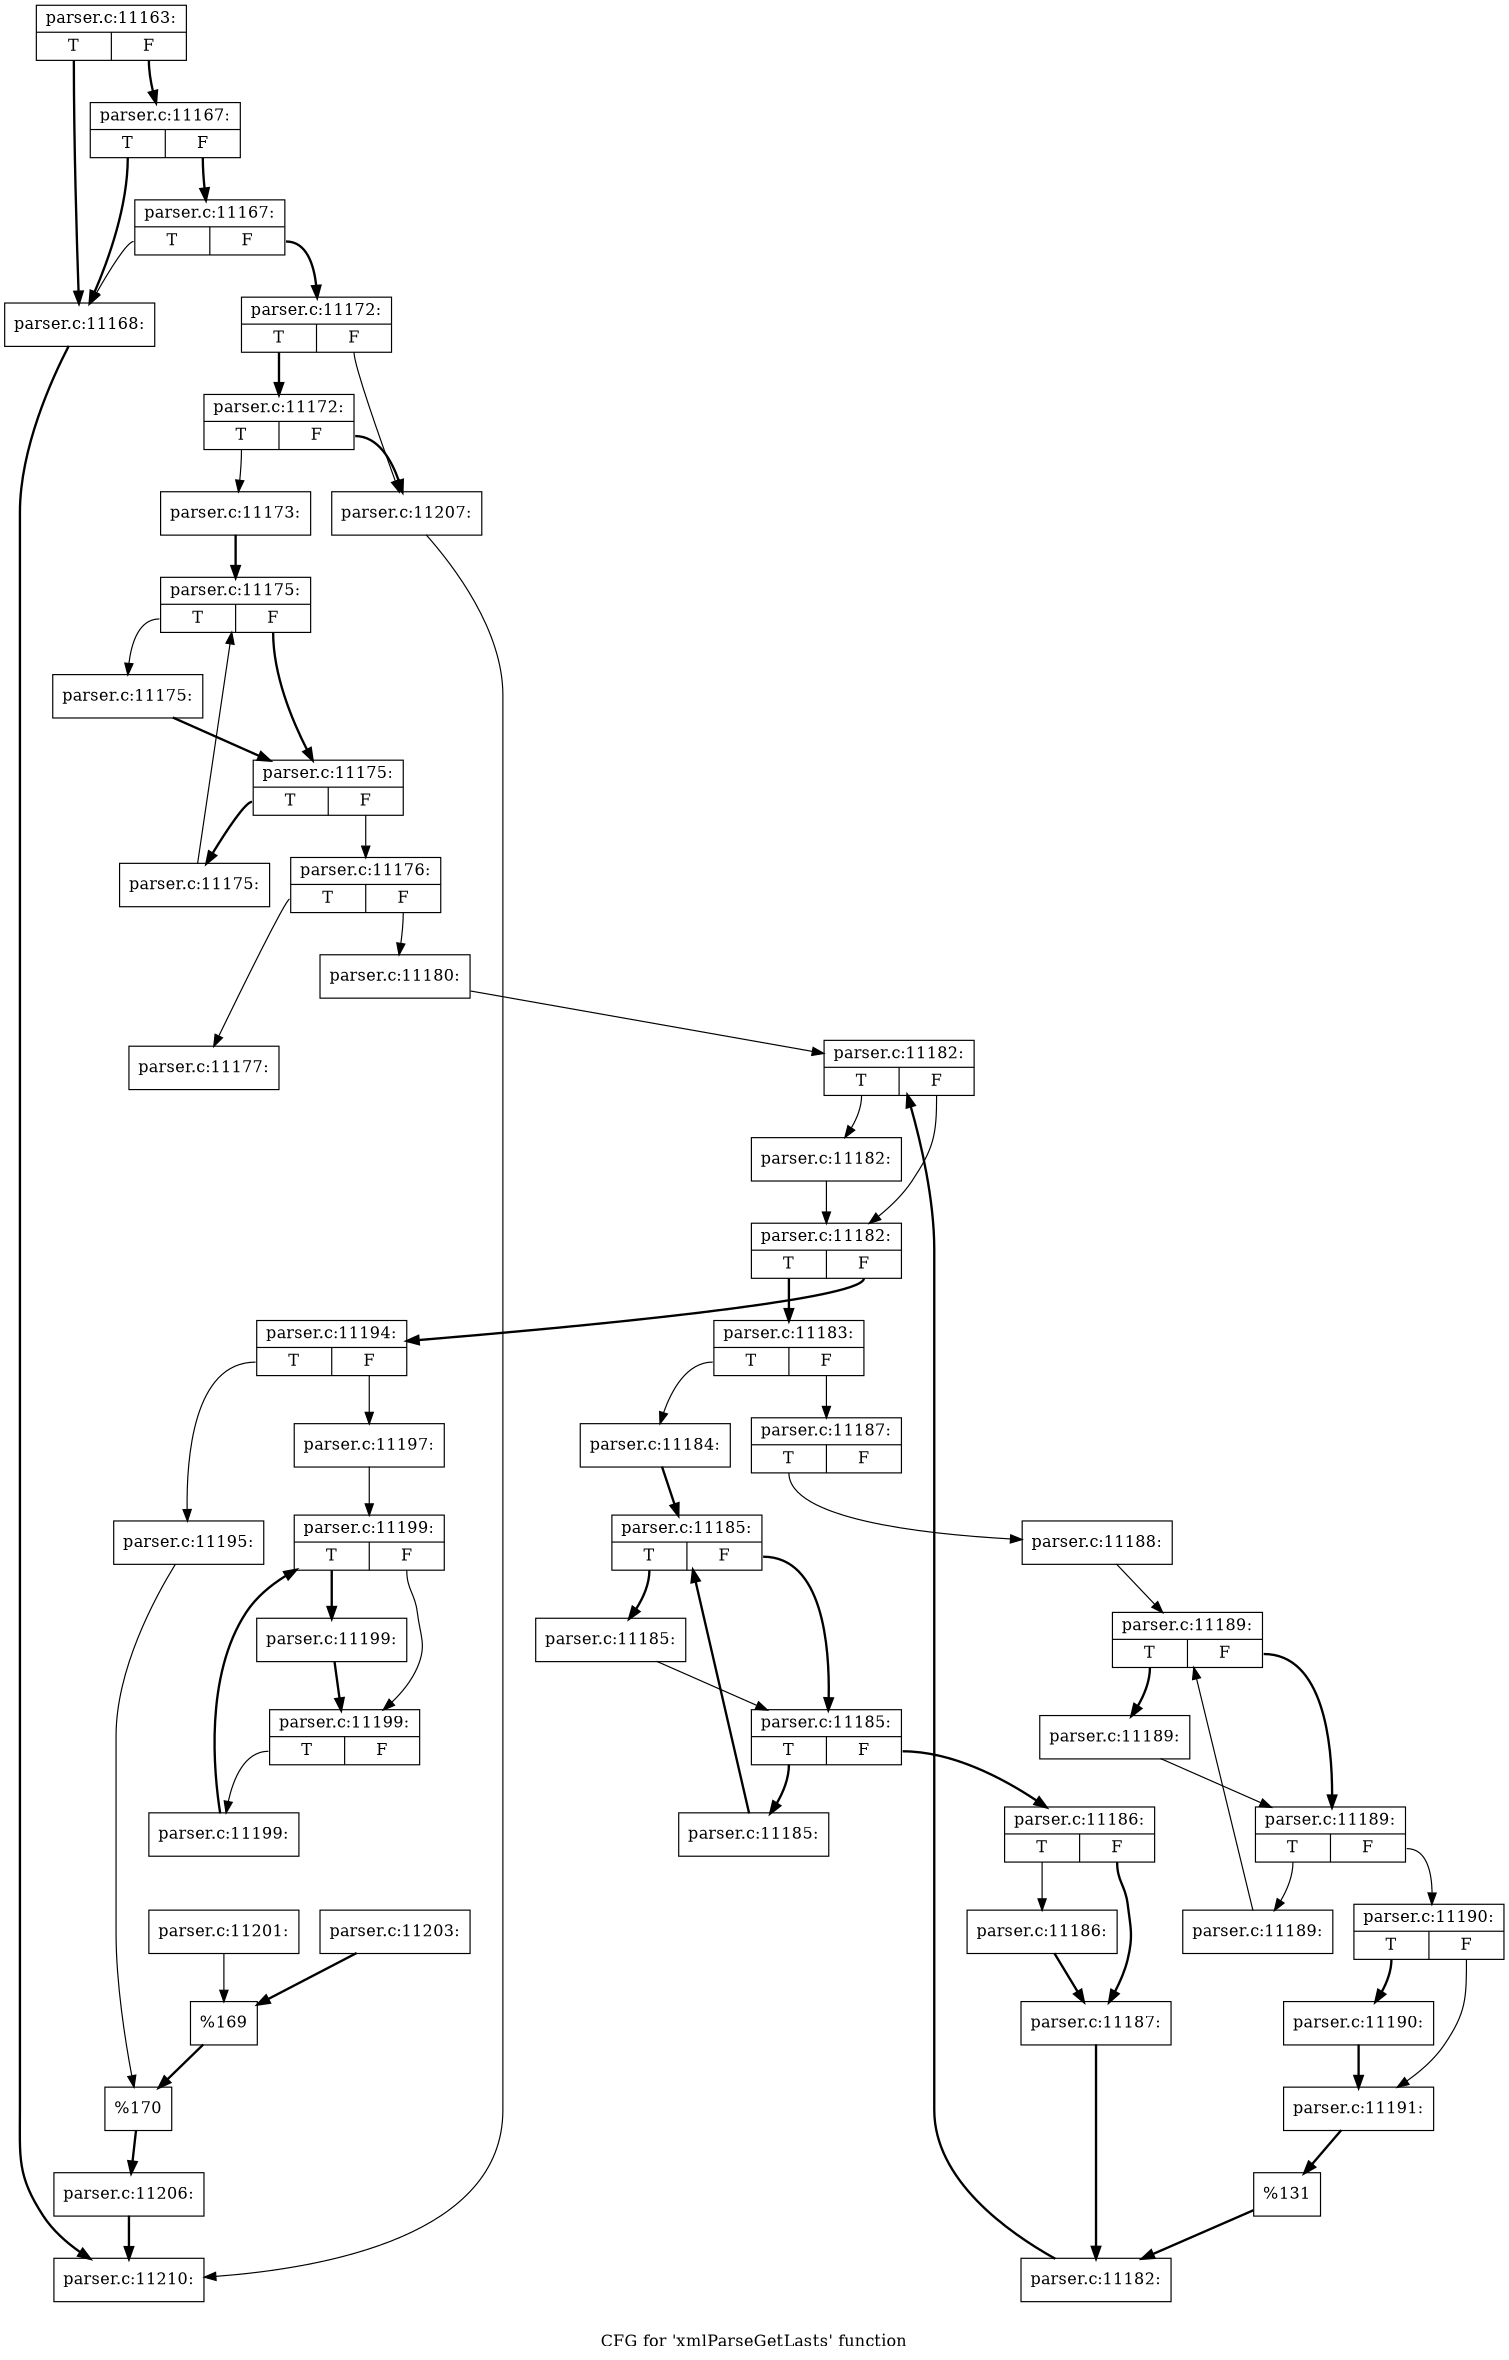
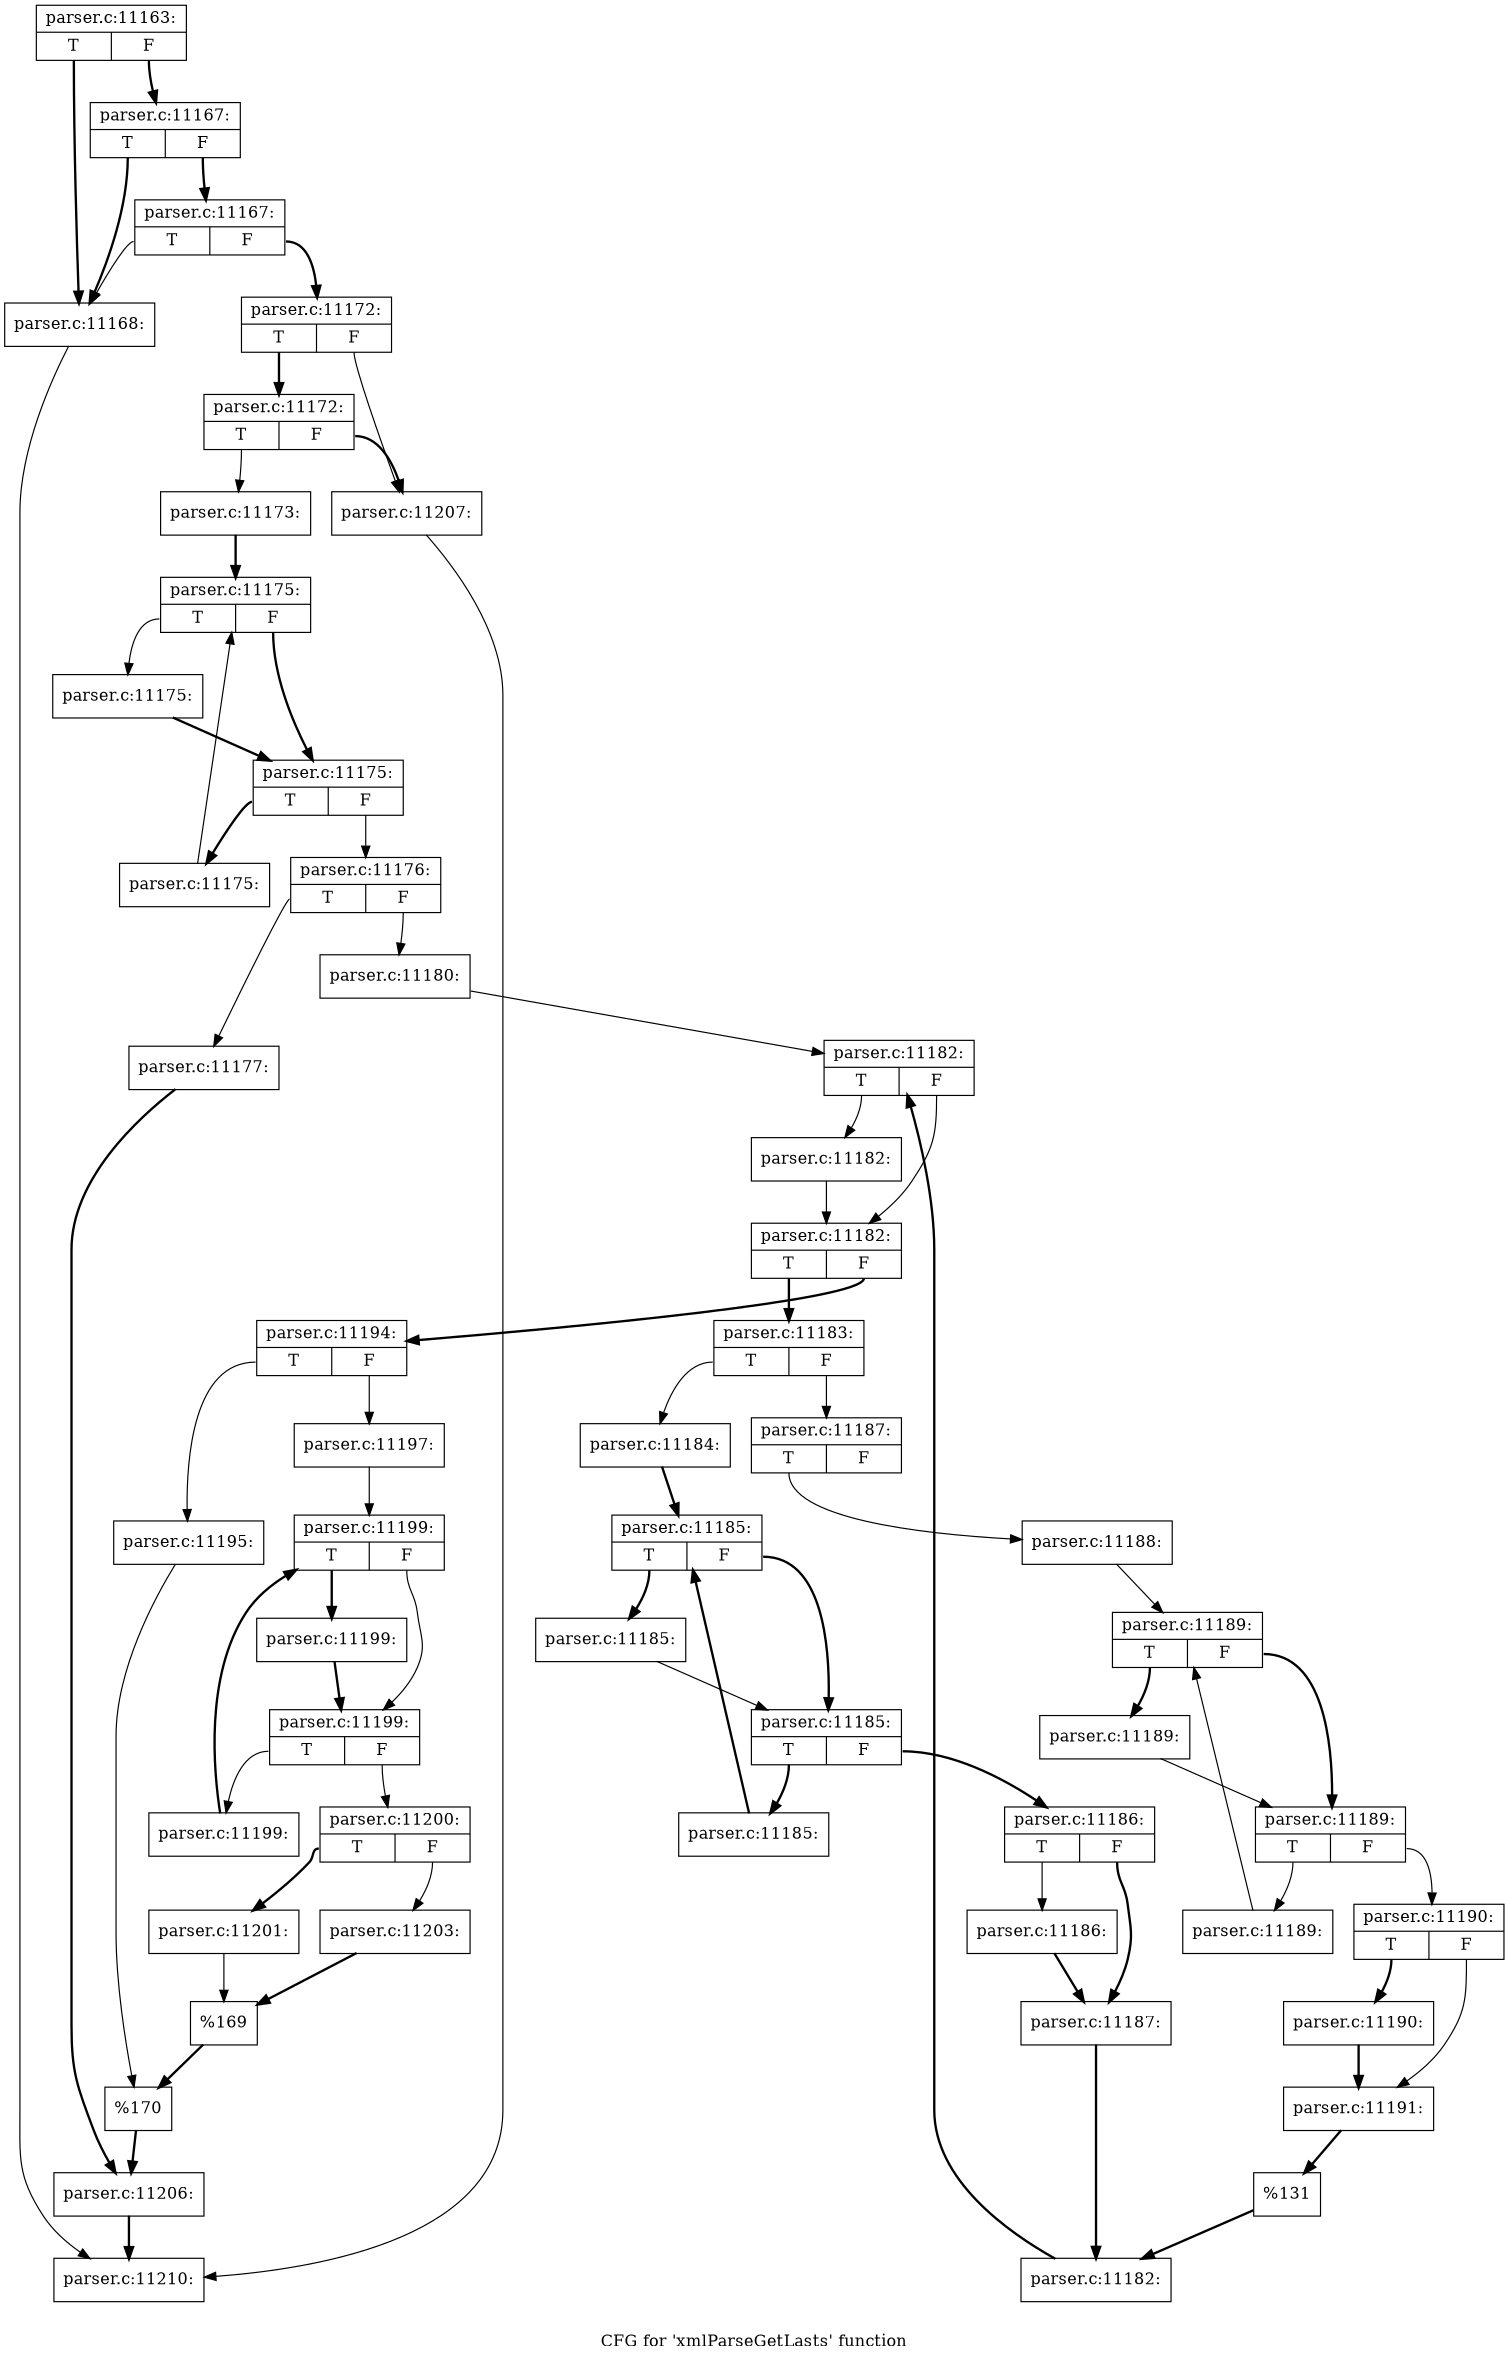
  digraph {
    label="CFG for 'xmlParseGetLasts' function"
    node [shape=record]
    edge [style=bold]
    n1 [label="{parser.c:11163:|{<s0>T|<s1>F}}"]
    n2 [label="{parser.c:11168:}"]
    n3 [label="{parser.c:11167:|{<s0>T|<s1>F}}"]
    n4 [label="{parser.c:11210:}"]
    n5 [label="{parser.c:11167:|{<s0>T|<s1>F}}"]
    n6 [label="{parser.c:11172:|{<s0>T|<s1>F}}"]
    n7 [label="{parser.c:11172:|{<s0>T|<s1>F}}"]
    n8 [label="{parser.c:11207:}"]
    n9 [label="{parser.c:11173:}"]
    n10 [label="{parser.c:11175:|{<s0>T|<s1>F}}"]
    n11 [label="{parser.c:11175:}"]
    n12 [label="{parser.c:11175:|{<s0>T|<s1>F}}"]
    n13 [label="{parser.c:11175:}"]
    n14 [label="{parser.c:11176:|{<s0>T|<s1>F}}"]
    n15 [label="{parser.c:11177:}"]
    n16 [label="{parser.c:11180:}"]
    n17 [label="{parser.c:11206:}"]
    n18 [label="{parser.c:11182:|{<s0>T|<s1>F}}"]
    n19 [label="{parser.c:11182:}"]
    n20 [label="{parser.c:11182:|{<s0>T|<s1>F}}"]
    n21 [label="{parser.c:11183:|{<s0>T|<s1>F}}"]
    n22 [label="{parser.c:11194:|{<s0>T|<s1>F}}"]
    n23 [label="{parser.c:11184:}"]
    n24 [label="{parser.c:11187:|{<s0>T|<s1>F}}"]
    n25 [label="{parser.c:11195:}"]
    n26 [label="{parser.c:11197:}"]
    n27 [label="{parser.c:11185:|{<s0>T|<s1>F}}"]
    n28 [label="{parser.c:11188:}"]
    n29 [label="{%170}"]
    n30 [label="{parser.c:11199:|{<s0>T|<s1>F}}"]
    n31 [label="{parser.c:11185:}"]
    n32 [label="{parser.c:11185:|{<s0>T|<s1>F}}"]
    n33 [label="{parser.c:11189:|{<s0>T|<s1>F}}"]
    n34 [label="{parser.c:11185:}"]
    n35 [label="{parser.c:11186:|{<s0>T|<s1>F}}"]
    n36 [label="{parser.c:11186:}"]
    n37 [label="{parser.c:11187:}"]
    n38 [label="{parser.c:11182:}"]
    n39 [label="{parser.c:11189:}"]
    n40 [label="{parser.c:11189:|{<s0>T|<s1>F}}"]
    n41 [label="{%131}"]
    n42 [label="{parser.c:11189:}"]
    n43 [label="{parser.c:11190:|{<s0>T|<s1>F}}"]
    n44 [label="{parser.c:11190:}"]
    n45 [label="{parser.c:11191:}"]
    n46 [label="{parser.c:11199:}"]
    n47 [label="{parser.c:11199:|{<s0>T|<s1>F}}"]
    n48 [label="{parser.c:11199:}"]
+   n49 [label="{parser.c:11200:|{<s0>T|<s1>F}}"]
    n50 [label="{parser.c:11201:}"]
    n51 [label="{parser.c:11203:}"]
    n52 [label="{%169}"]
    n1 -> n2 [tailport=s0]
    n1 -> n3 [tailport=s1]
-   n2 -> n4
+   n2 -> n4 [style=solid]
    n3 -> n2 [tailport=s0]
    n3 -> n5 [tailport=s1]
    n5 -> n2 [style=solid tailport=s0]
    n5 -> n6 [tailport=s1]
    n6 -> n7 [tailport=s0]
    n6 -> n8 [style=solid tailport=s1]
    n7 -> n8 [tailport=s1]
    n7 -> n9 [style=solid tailport=s0]
    n8 -> n4 [style=solid]
    n9 -> n10
    n10 -> n11 [style=solid tailport=s0]
    n10 -> n12 [tailport=s1]
    n11 -> n12
    n12 -> n13 [tailport=s0]
    n12 -> n14 [style=solid tailport=s1]
    n13 -> n10 [style=solid]
    n14 -> n15 [style=solid tailport=s0]
    n14 -> n16 [style=solid tailport=s1]
+   n15 -> n17
    n16 -> n18 [style=solid]
    n17 -> n4
    n18 -> n19 [style=solid tailport=s0]
    n18 -> n20 [style=solid tailport=s1]
    n19 -> n20 [style=solid]
    n20 -> n21 [tailport=s0]
    n20 -> n22 [tailport=s1]
    n21 -> n23 [style=solid tailport=s0]
    n21 -> n24 [style=solid tailport=s1]
    n22 -> n25 [style=solid tailport=s0]
    n22 -> n26 [style=solid tailport=s1]
    n23 -> n27
    n24 -> n28 [style=solid tailport=s0]
    n25 -> n29 [style=solid]
    n26 -> n30 [style=solid]
    n27 -> n31 [tailport=s0]
    n27 -> n32 [tailport=s1]
    n28 -> n33 [style=solid]
    n29 -> n17
    n30 -> n46 [tailport=s0]
    n30 -> n47 [style=solid tailport=s1]
    n31 -> n32 [style=solid]
    n32 -> n34 [tailport=s0]
    n32 -> n35 [tailport=s1]
    n33 -> n39 [tailport=s0]
    n33 -> n40 [tailport=s1]
    n34 -> n27
    n35 -> n36 [style=solid tailport=s0]
    n35 -> n37 [tailport=s1]
    n36 -> n37
    n37 -> n38
    n38 -> n18
    n39 -> n40 [style=solid]
    n40 -> n42 [style=solid tailport=s0]
    n40 -> n43 [style=solid tailport=s1]
    n41 -> n38
    n42 -> n33 [style=solid]
    n43 -> n44 [tailport=s0]
    n43 -> n45 [style=solid tailport=s1]
    n44 -> n45
    n45 -> n41
    n46 -> n47
    n47 -> n48 [style=solid tailport=s0]
+   n47 -> n49 [style=solid tailport=s1]
    n48 -> n30
+   n49 -> n50 [tailport=s0]
+   n49 -> n51 [style=solid tailport=s1]
    n50 -> n52 [style=solid]
    n51 -> n52
    n52 -> n29
  }
